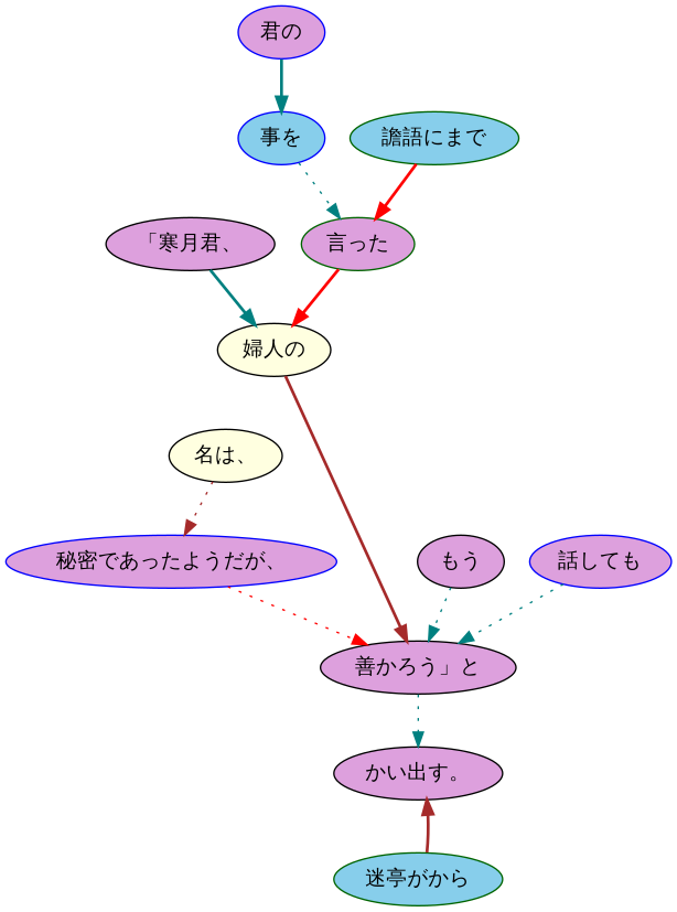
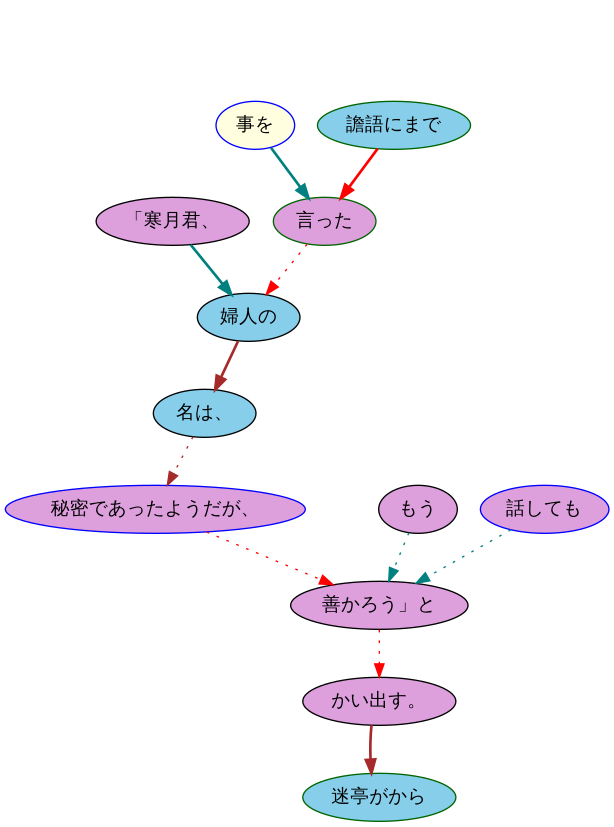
  digraph {
    node [color=black fillcolor=plum style=filled]
    edge [color=teal style=dotted]
    n1 [label="「寒月君、"]
-   n2 [fillcolor=lightyellow label="婦人の"]
-   n3 [fillcolor=lightyellow label="名は、"]
-   n4 [color=blue label="君の"]
-   n5 [color=blue fillcolor=skyblue label="事を"]
+   n2 [fillcolor=skyblue label="婦人の"]
+   n3 [fillcolor=skyblue label="名は、"]
+   n5 [color=blue fillcolor=lightyellow label="事を"]
    n6 [color=darkgreen label="言った"]
    n7 [color=darkgreen fillcolor=skyblue label="譫語にまで"]
    n8 [color=blue label="秘密であったようだが、"]
    n9 [label="善かろう」と"]
    n10 [label="かい出す。"]
    n11 [label="もう"]
    n12 [color=blue label="話しても"]
    n13 [color=darkgreen fillcolor=skyblue label="迷亭がから"]
    n1 -> n2 [style=bold]
-   n2 -> n9 [color=brown style=bold]
+   n2 -> n3 [color=brown style=bold]
    n3 -> n8 [color=brown]
-   n4 -> n5 [style=bold]
-   n5 -> n6
-   n6 -> n2 [color=red style=bold]
+   n5 -> n6 [style=bold]
+   n6 -> n2 [color=red]
    n7 -> n6 [color=red style=bold]
    n8 -> n9 [color=red]
-   n9 -> n10
+   n9 -> n10 [color=red]
    n11 -> n9
    n12 -> n9
-   n13 -> n10 [color=brown style=bold]
+   n10 -> n13 [color=brown style=bold]
  }
